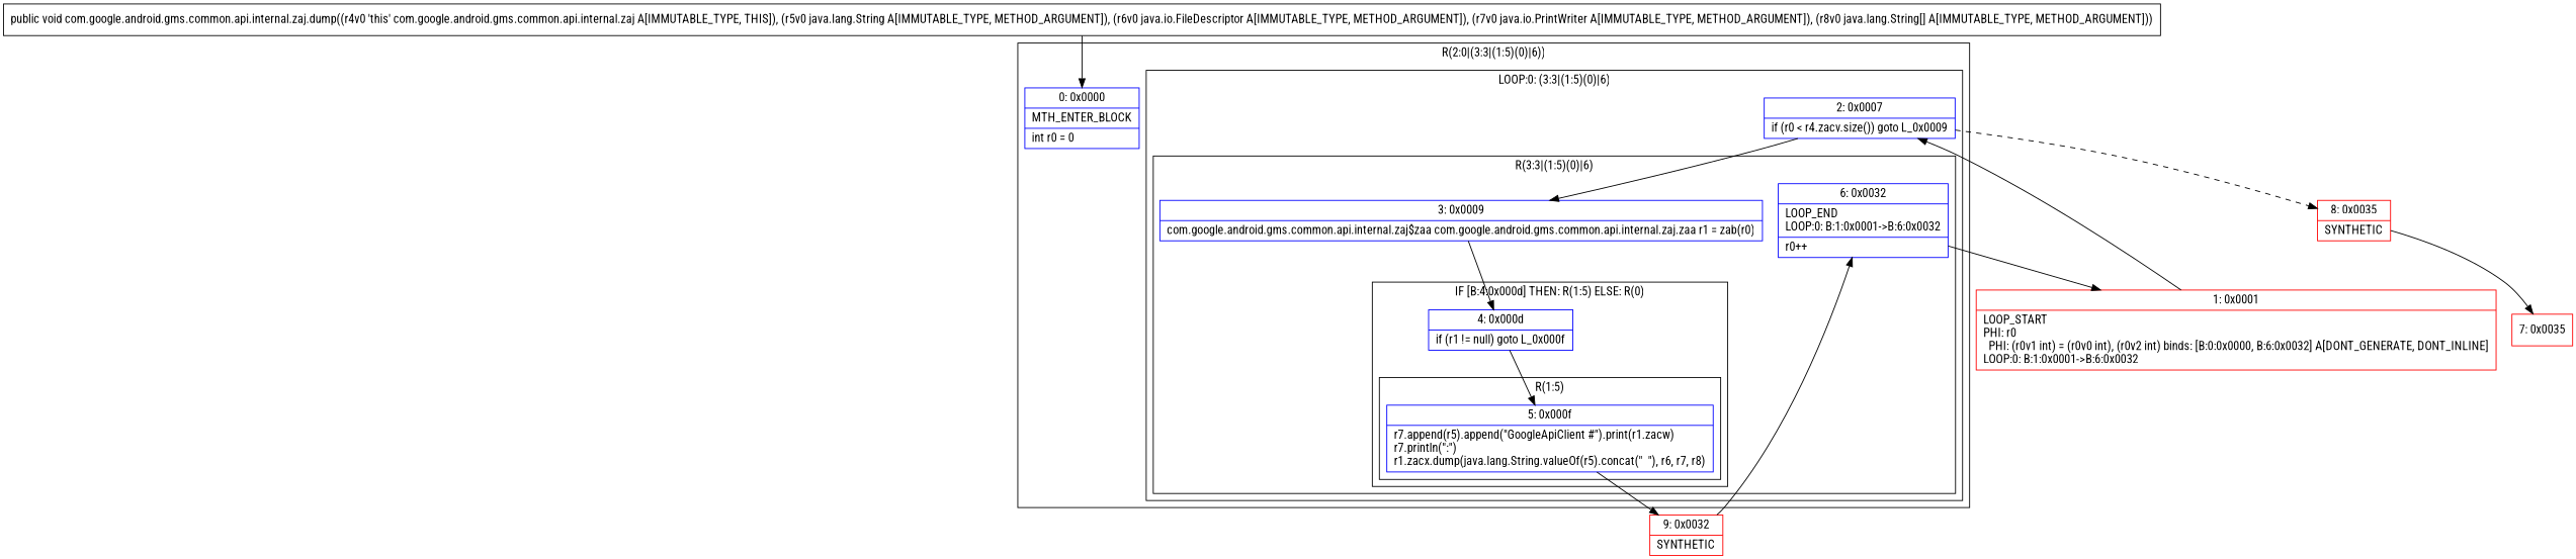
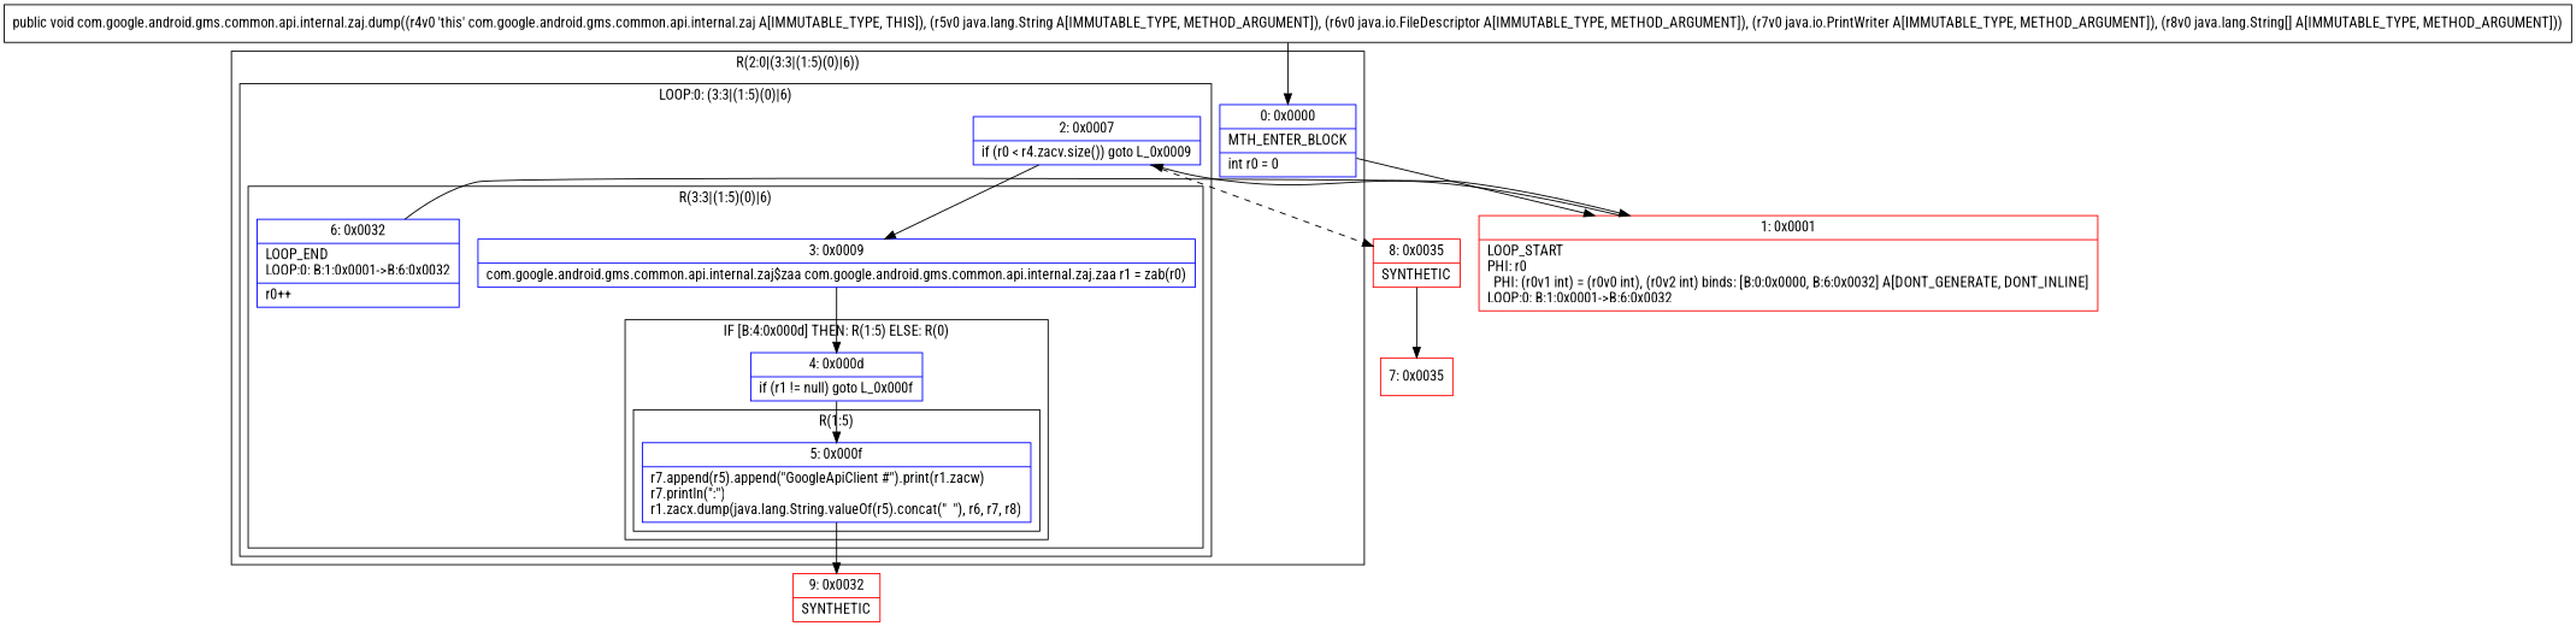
  digraph {
    fontname="Roboto Condensed"
    node [color=blue fontname="Roboto Condensed" shape=record]
    edge [fontname="Roboto Condensed"]
    n1 [label="{5\:\ 0x000f|r7.append(r5).append(\"GoogleApiClient #\").print(r1.zacw)\lr7.println(\":\")\lr1.zacx.dump(java.lang.String.valueOf(r5).concat(\"  \"), r6, r7, r8)\l}"]
    n2 [label="{4\:\ 0x000d|if (r1 != null) goto L_0x000f\l}"]
    n3 [label="{3\:\ 0x0009|com.google.android.gms.common.api.internal.zaj$zaa com.google.android.gms.common.api.internal.zaj.zaa r1 = zab(r0)\l}"]
    n4 [label="{6\:\ 0x0032|LOOP_END\lLOOP:0: B:1:0x0001\-\>B:6:0x0032\l|r0++\l}"]
    n5 [label="{2\:\ 0x0007|if (r0 \< r4.zacv.size()) goto L_0x0009\l}"]
    n6 [label="{0\:\ 0x0000|MTH_ENTER_BLOCK\l|int r0 = 0\l}"]
    n7 [color=red label="{9\:\ 0x0032|SYNTHETIC\l}"]
    n8 [color=red label="{1\:\ 0x0001|LOOP_START\lPHI: r0 \l  PHI: (r0v1 int) = (r0v0 int), (r0v2 int) binds: [B:0:0x0000, B:6:0x0032] A[DONT_GENERATE, DONT_INLINE]\lLOOP:0: B:1:0x0001\-\>B:6:0x0032\l}"]
    n9 [color=red label="{8\:\ 0x0035|SYNTHETIC\l}"]
    n10 [color=red label="{7\:\ 0x0035}"]
    n11 [label="{public void com.google.android.gms.common.api.internal.zaj.dump((r4v0 'this' com.google.android.gms.common.api.internal.zaj A[IMMUTABLE_TYPE, THIS]), (r5v0 java.lang.String A[IMMUTABLE_TYPE, METHOD_ARGUMENT]), (r6v0 java.io.FileDescriptor A[IMMUTABLE_TYPE, METHOD_ARGUMENT]), (r7v0 java.io.PrintWriter A[IMMUTABLE_TYPE, METHOD_ARGUMENT]), (r8v0 java.lang.String[] A[IMMUTABLE_TYPE, METHOD_ARGUMENT])) }" color=""]
    subgraph cluster_1 {
      label="R(2:0|(3:3|(1:5)(0)|6))"
      n6
      subgraph cluster_2 {
        label="LOOP:0: (3:3|(1:5)(0)|6)"
        n5
        subgraph cluster_3 {
          label="R(3:3|(1:5)(0)|6)"
          n3
          n4
          subgraph cluster_4 {
            label="IF [B:4:0x000d] THEN: R(1:5) ELSE: R(0)"
            n2
            subgraph cluster_5 {
              label="R(1:5)"
              n1
            }
            subgraph cluster_6 {
              label="R(0)"
            }
          }
        }
      }
    }
    n1 -> n7
    n2 -> n1
    n3 -> n2
    n4 -> n8
    n5 -> n3
    n5 -> n9 [style=dashed]
-   n7 -> n4
+   n6 -> n8
    n8 -> n5
    n9 -> n10
    n11 -> n6
  }
